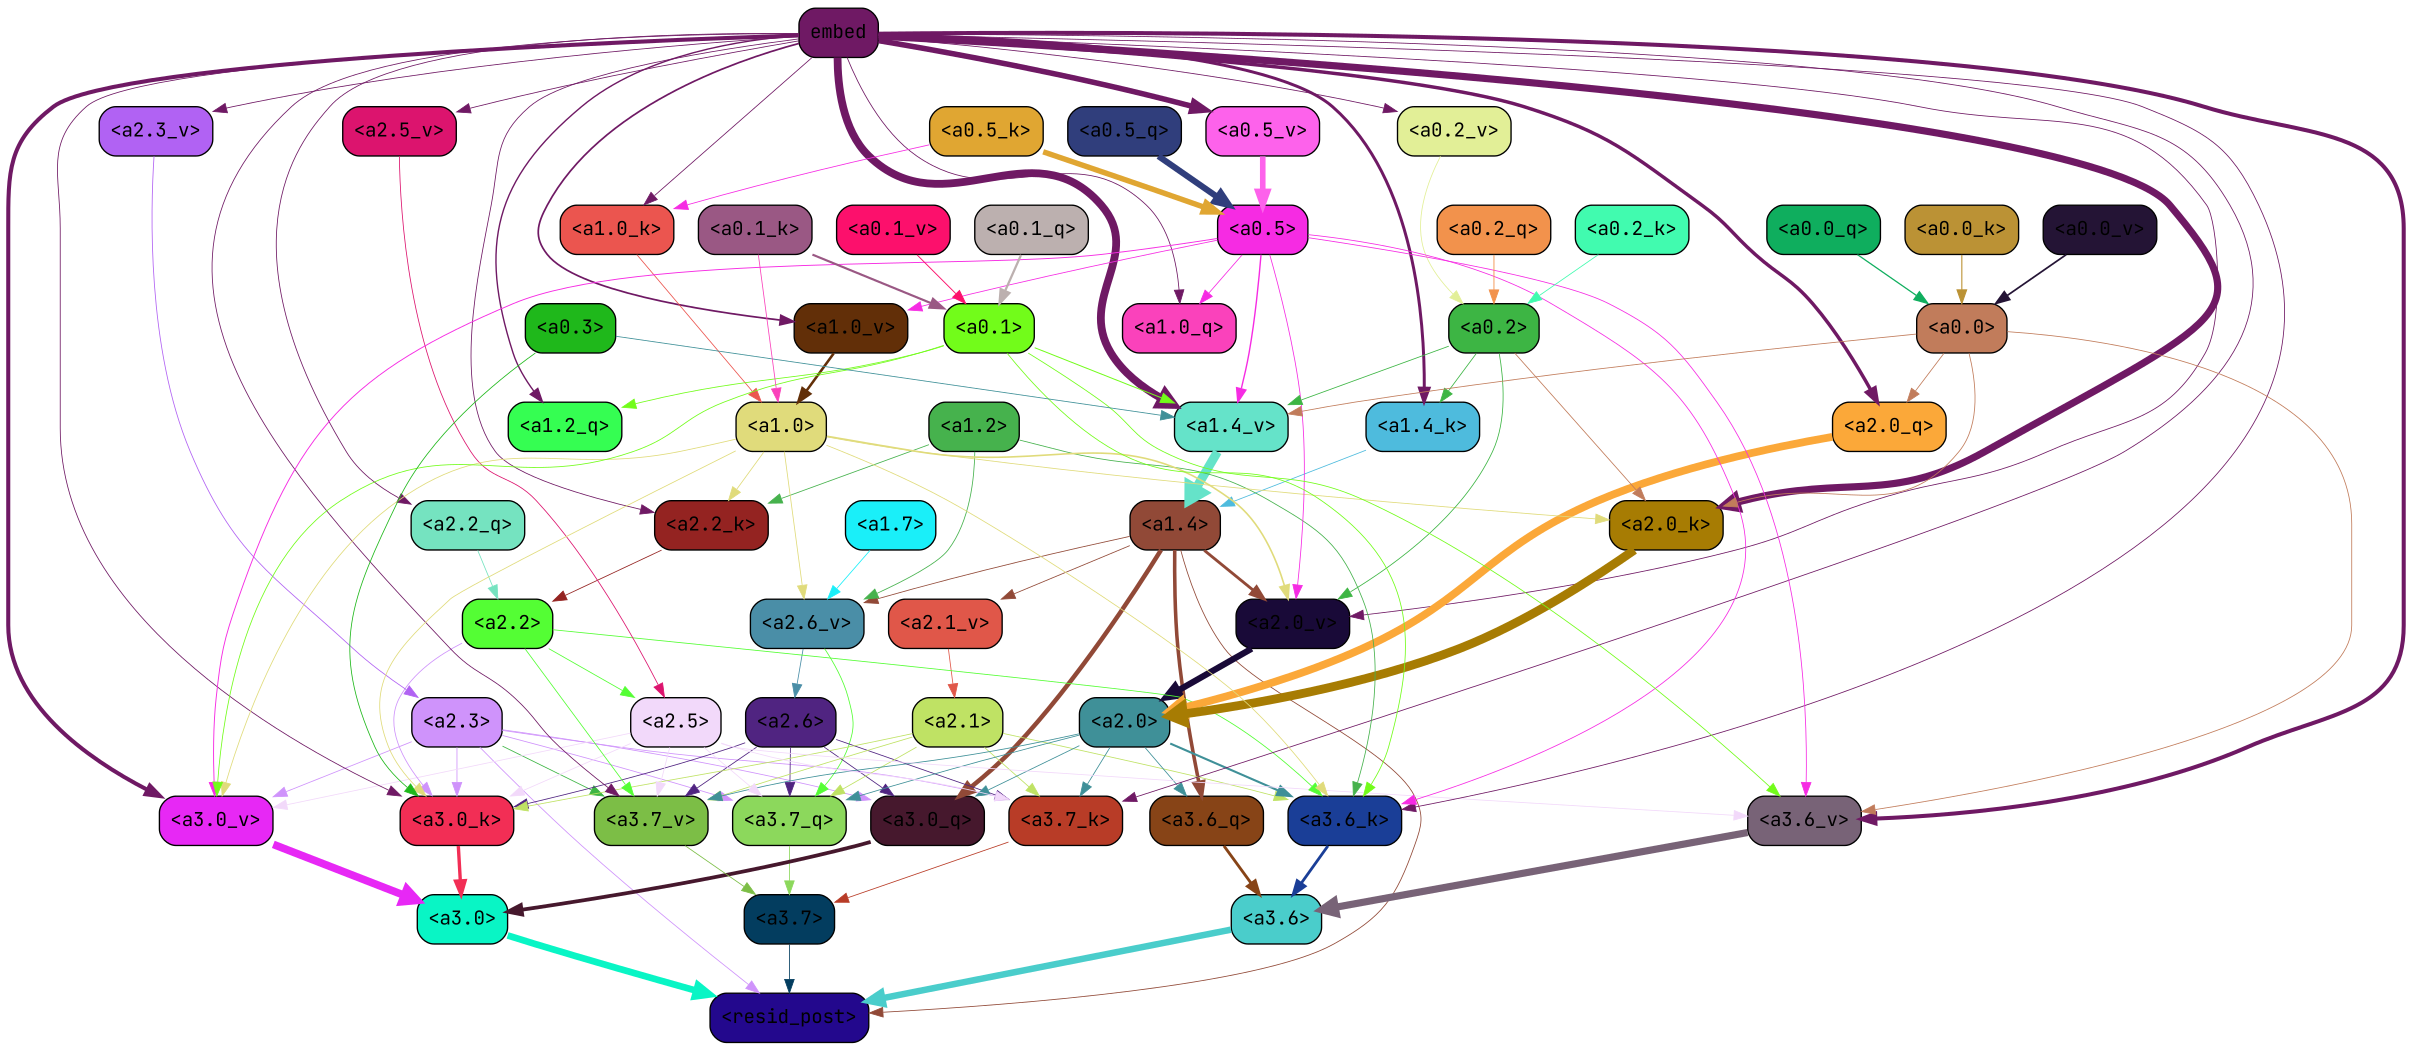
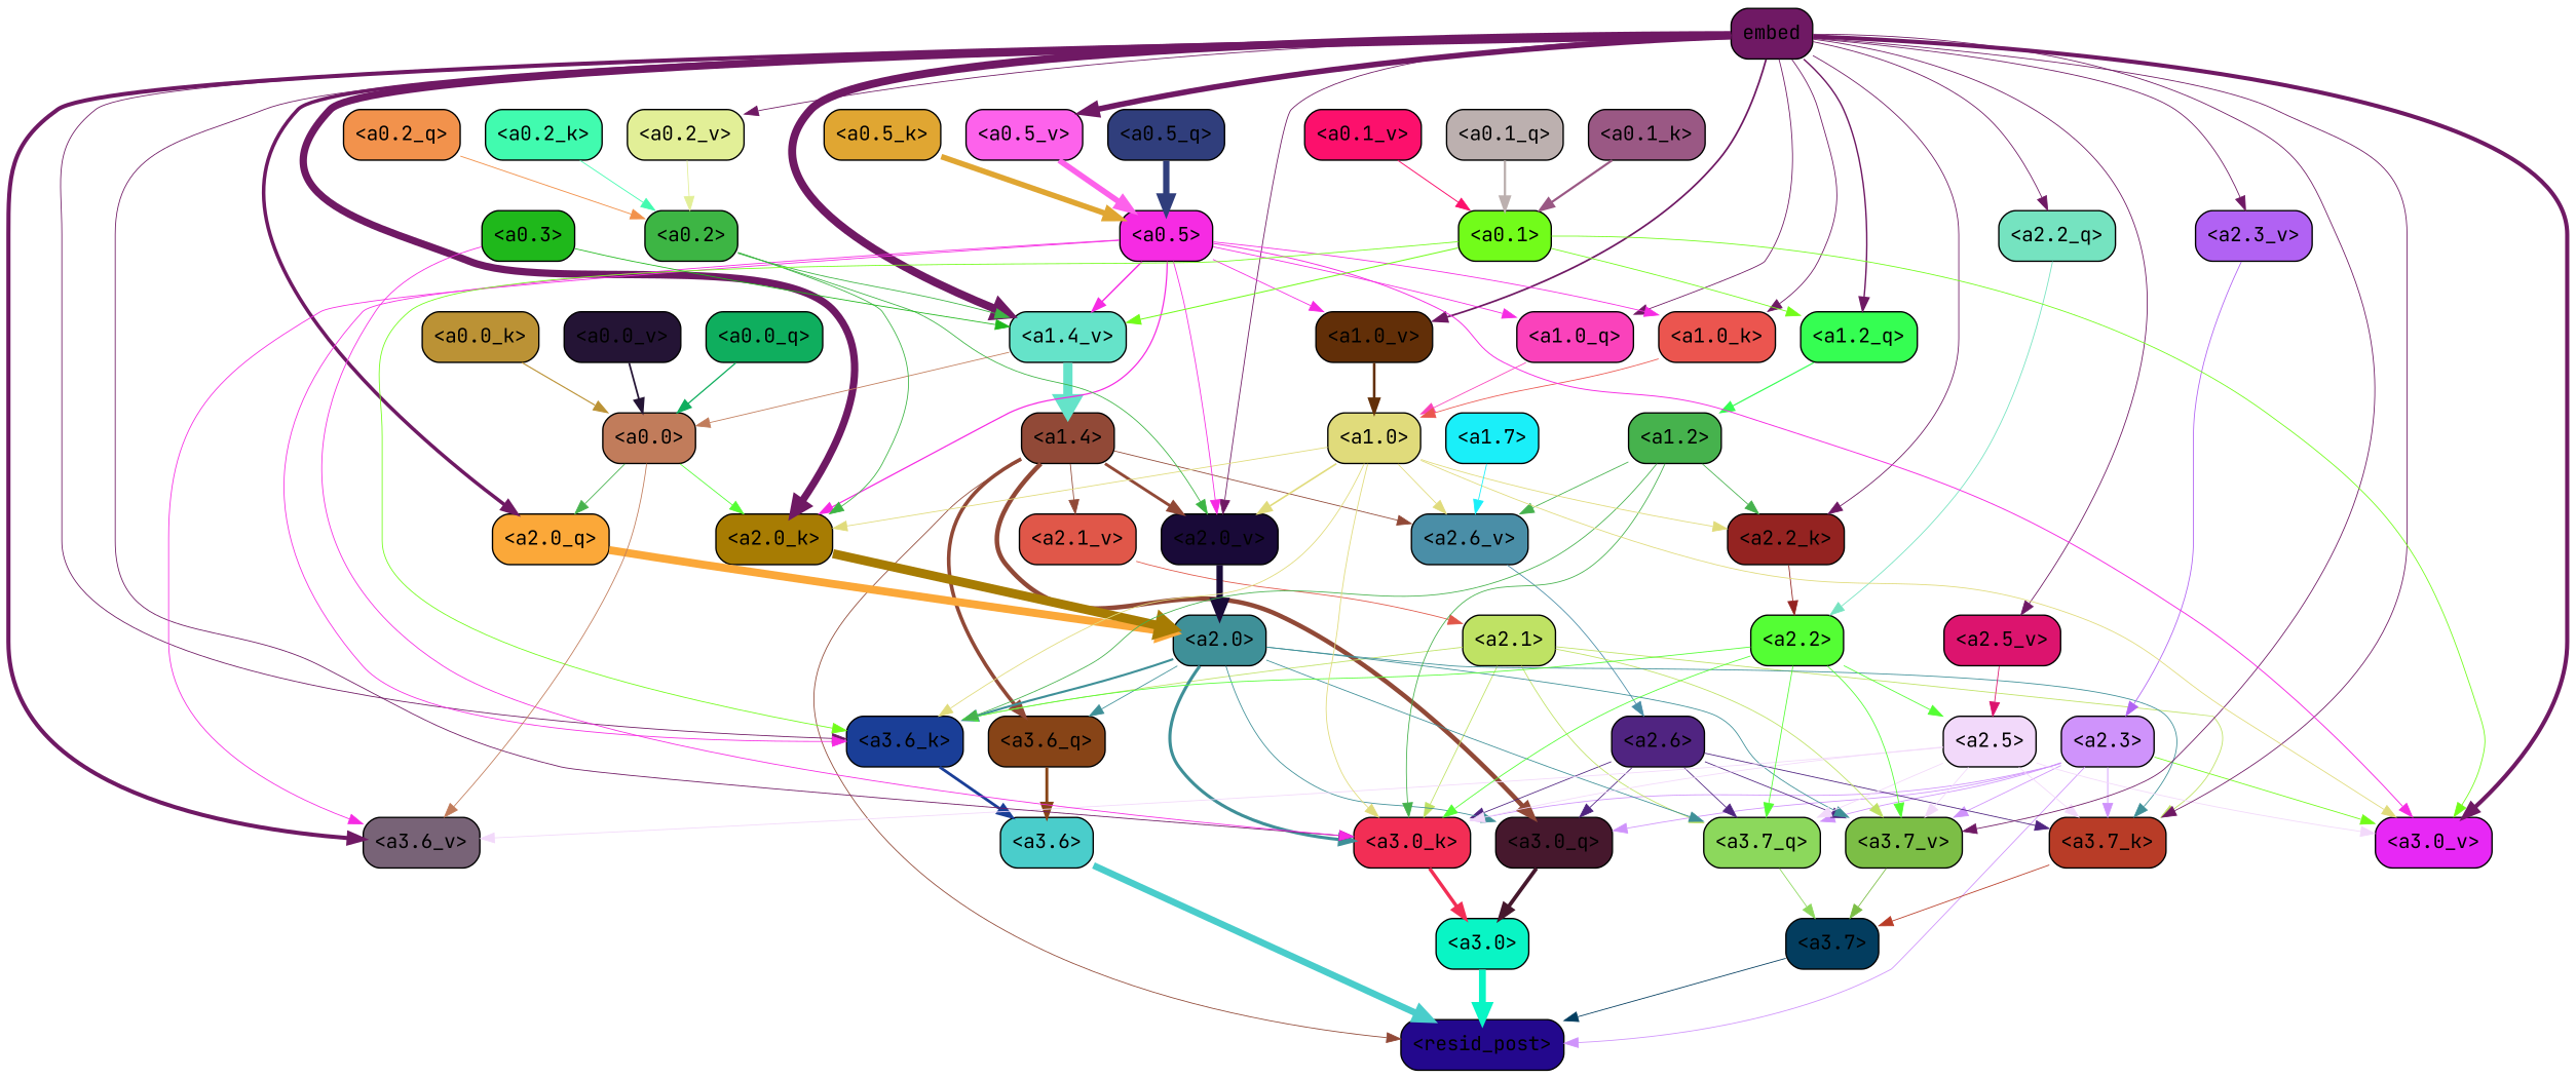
  strict digraph {
    fontname="JetBrains Mono"
    splines=true
    node [color=black fontname="JetBrains Mono" shape=box style="filled, rounded"]
    edge [color="#6f1964" fontname="JetBrains Mono" penwidth=0.6]
    "<a3.7>" [fillcolor="#033d5f"]
    "<resid_post>" [fillcolor="#23088d"]
    "<a3.6>" [fillcolor="#4acdcb"]
    "<a3.0>" [fillcolor="#09f5c5"]
    "<a2.3>" [fillcolor="#cf93fb"]
    "<a3.7_q>" [fillcolor="#8cd85c"]
    "<a3.0_q>" [fillcolor="#46182d"]
    "<a3.7_k>" [fillcolor="#b83c27"]
    "<a3.0_k>" [fillcolor="#f22e55"]
    "<a3.7_v>" [fillcolor="#7cbe46"]
    "<a3.0_v>" [fillcolor="#e728f5"]
    "<a1.4>" [fillcolor="#914937"]
    "<a3.6_q>" [fillcolor="#874417"]
    "<a2.6_v>" [fillcolor="#4a8ea7"]
    "<a2.1_v>" [fillcolor="#e05749"]
    "<a2.0_v>" [fillcolor="#190a38"]
    "<a2.6>" [fillcolor="#502481"]
    "<a2.1>" [fillcolor="#bfe264"]
    "<a2.0>" [fillcolor="#3f9098"]
    "<a3.6_k>" [fillcolor="#1a3e97"]
    "<a3.6_v>" [fillcolor="#786377"]
    "<a2.5>" [fillcolor="#f2d9fa"]
    "<a2.2>" [fillcolor="#54fe34"]
    embed [fillcolor="#6f1964"]
    "<a2.2_q>" [fillcolor="#75e3c0"]
    "<a2.0_q>" [fillcolor="#fba839"]
    "<a2.2_k>" [fillcolor="#942321"]
    "<a2.0_k>" [fillcolor="#a77c03"]
    "<a2.5_v>" [fillcolor="#dc146e"]
    "<a2.3_v>" [fillcolor="#b162f3"]
    "<a1.2_q>" [fillcolor="#35fe52"]
    "<a1.0_q>" [fillcolor="#fa42bb"]
-   "<a1.4_k>" [fillcolor="#4ebbdd"]
    "<a1.0_k>" [fillcolor="#eb554f"]
    "<a1.4_v>" [fillcolor="#65e3c9"]
    "<a1.0_v>" [fillcolor="#622f08"]
    "<a0.5_v>" [fillcolor="#fd62eb"]
    "<a0.2_v>" [fillcolor="#e2ef97"]
    "<a1.2>" [fillcolor="#46b24d"]
    "<a1.0>" [fillcolor="#e0db7b"]
    "<a0.5>" [fillcolor="#f62be3"]
    "<a0.2>" [fillcolor="#3db544"]
    "<a0.1>" [fillcolor="#72fc1a"]
    "<a0.3>" [fillcolor="#1fb81b"]
    "<a0.0>" [fillcolor="#c17c5b"]
    "<a1.7>" [fillcolor="#1aeff9"]
    "<a0.5_q>" [fillcolor="#303e7c"]
    "<a0.2_q>" [fillcolor="#f2924c"]
    "<a0.1_q>" [fillcolor="#bcb0af"]
    "<a0.0_q>" [fillcolor="#0fae5e"]
    "<a0.5_k>" [fillcolor="#e0a632"]
    "<a0.2_k>" [fillcolor="#41fbaf"]
    "<a0.1_k>" [fillcolor="#9a5884"]
    "<a0.0_k>" [fillcolor="#bb9235"]
    "<a0.1_v>" [fillcolor="#fc106c"]
    "<a0.0_v>" [fillcolor="#241435"]
    "<a3.7>" -> "<resid_post>" [color="#033d5f"]
    "<a3.6>" -> "<resid_post>" [color="#4acdcb" penwidth=4.753257989883423]
    "<a3.0>" -> "<resid_post>" [color="#09f5c5" penwidth=4.90053927898407]
    "<a2.3>" -> "<resid_post>" [color="#cf93fb"]
    "<a2.3>" -> "<a3.7_q>" [color="#cf93fb"]
    "<a2.3>" -> "<a3.0_q>" [color="#cf93fb"]
    "<a2.3>" -> "<a3.7_k>" [color="#cf93fb"]
    "<a2.3>" -> "<a3.0_k>" [color="#cf93fb"]
-   "<a2.3>" -> "<a3.7_v>" [color="#3db544"]
-   "<a2.3>" -> "<a3.0_v>" [color="#cf93fb"]
+   "<a2.3>" -> "<a3.7_v>" [color="#cf93fb"]
+   "<a2.3>" -> "<a3.0_v>" [color="#72fc1a"]
    "<a3.7_q>" -> "<a3.7>" [color="#8cd85c"]
    "<a3.0_q>" -> "<a3.0>" [color="#46182d" penwidth=2.7421876192092896]
    "<a3.7_k>" -> "<a3.7>" [color="#b83c27"]
    "<a3.0_k>" -> "<a3.0>" [color="#f22e55" penwidth=2.476402521133423]
    "<a3.7_v>" -> "<a3.7>" [color="#7cbe46"]
-   "<a3.0_v>" -> "<a3.0>" [color="#e728f5" penwidth=5.652270674705505]
    "<a1.4>" -> "<resid_post>" [color="#914937"]
    "<a1.4>" -> "<a3.0_q>" [color="#914937" penwidth=3.2779015004634857]
    "<a1.4>" -> "<a3.6_q>" [color="#914937" penwidth=2.6043437719345093]
    "<a1.4>" -> "<a2.6_v>" [color="#914937"]
    "<a1.4>" -> "<a2.1_v>" [color="#914937"]
    "<a1.4>" -> "<a2.0_v>" [color="#914937" penwidth=2.089712530374527]
    "<a3.6_q>" -> "<a3.6>" [color="#874417" penwidth=2.091020345687866]
    "<a2.6_v>" -> "<a2.6>" [color="#4a8ea7"]
    "<a2.1_v>" -> "<a2.1>" [color="#e05749"]
    "<a2.0_v>" -> "<a2.0>" [color="#190a38" penwidth=4.569358706474304]
    "<a2.6>" -> "<a3.7_q>" [color="#502481"]
    "<a2.6>" -> "<a3.0_q>" [color="#502481"]
    "<a2.6>" -> "<a3.7_k>" [color="#502481"]
    "<a2.6>" -> "<a3.0_k>" [color="#502481"]
    "<a2.6>" -> "<a3.7_v>" [color="#502481"]
    "<a2.1>" -> "<a3.7_q>" [color="#bfe264"]
    "<a2.1>" -> "<a3.7_k>" [color="#bfe264"]
    "<a2.1>" -> "<a3.0_k>" [color="#bfe264"]
    "<a2.1>" -> "<a3.7_v>" [color="#bfe264"]
    "<a2.1>" -> "<a3.6_k>" [color="#bfe264"]
    "<a2.0>" -> "<a3.7_q>" [color="#3f9098"]
    "<a2.0>" -> "<a3.0_q>" [color="#3f9098"]
    "<a2.0>" -> "<a3.7_k>" [color="#3f9098"]
+   "<a2.0>" -> "<a3.0_k>" [color="#3f9098" penwidth=2.2551413774490356]
    "<a2.0>" -> "<a3.7_v>" [color="#3f9098"]
    "<a2.0>" -> "<a3.6_q>" [color="#3f9098"]
    "<a2.0>" -> "<a3.6_k>" [color="#3f9098" penwidth=1.5290023684501648]
    "<a3.6_k>" -> "<a3.6>" [color="#1a3e97" penwidth=2.048597991466522]
-   "<a3.6_v>" -> "<a3.6>" [color="#786377" penwidth=5.2550448179244995]
    "<a2.5>" -> "<a3.7_q>" [color="#f2d9fa"]
    "<a2.5>" -> "<a3.7_k>" [color="#f2d9fa"]
    "<a2.5>" -> "<a3.0_k>" [color="#f2d9fa"]
    "<a2.5>" -> "<a3.7_v>" [color="#f2d9fa"]
    "<a2.5>" -> "<a3.0_v>" [color="#f2d9fa"]
    "<a2.5>" -> "<a3.6_v>" [color="#f2d9fa"]
-   "<a2.6_v>" -> "<a3.7_q>" [color="#54fe34"]
-   "<a2.2>" -> "<a3.0_k>" [color="#cf93fb"]
+   "<a2.2>" -> "<a3.7_q>" [color="#54fe34"]
+   "<a2.2>" -> "<a3.0_k>" [color="#54fe34"]
    "<a2.2>" -> "<a3.7_v>" [color="#54fe34"]
    "<a2.2>" -> "<a3.6_k>" [color="#54fe34"]
    "<a2.2>" -> "<a2.5>" [color="#54fe34"]
    embed -> "<a3.7_k>"
    embed -> "<a3.0_k>"
    embed -> "<a3.7_v>"
    embed -> "<a3.0_v>" [penwidth=2.972973108291626]
    embed -> "<a2.0_v>"
    embed -> "<a3.6_k>"
    embed -> "<a3.6_v>" [penwidth=2.9556376338005066]
    embed -> "<a2.2_q>"
    embed -> "<a2.0_q>" [penwidth=2.540744114667177]
    embed -> "<a2.2_k>"
    embed -> "<a2.0_k>" [penwidth=5.233989953994751]
    embed -> "<a2.5_v>"
    embed -> "<a2.3_v>"
    embed -> "<a1.2_q>" [penwidth=1.0232882499694824]
    embed -> "<a1.0_q>"
-   embed -> "<a1.4_k>" [penwidth=2.181154489517212]
    embed -> "<a1.0_k>"
    embed -> "<a1.4_v>" [penwidth=5.707561254501343]
    embed -> "<a1.0_v>" [penwidth=1.26310396194458]
    embed -> "<a0.5_v>" [penwidth=4.048895955085754]
    embed -> "<a0.2_v>"
    "<a2.2_q>" -> "<a2.2>" [color="#75e3c0"]
    "<a2.0_q>" -> "<a2.0>" [color="#fba839" penwidth=5.6763341426849365]
    "<a2.2_k>" -> "<a2.2>" [color="#942321"]
    "<a2.0_k>" -> "<a2.0>" [color="#a77c03" penwidth=6.450865745544434]
    "<a2.5_v>" -> "<a2.5>" [color="#dc146e"]
    "<a2.3_v>" -> "<a2.3>" [color="#b162f3"]
-   "<a0.1_k>" -> "<a1.0>" [color="#fa42bb"]
-   "<a1.4_k>" -> "<a1.4>" [color="#4ebbdd"]
+   "<a1.2_q>" -> "<a1.2>" [color="#35fe52" penwidth=0.8473789691925049]
+   "<a1.0_q>" -> "<a1.0>" [color="#fa42bb"]
    "<a1.0_k>" -> "<a1.0>" [color="#eb554f"]
    "<a1.4_v>" -> "<a1.4>" [color="#65e3c9" penwidth=6.609479665756226]
    "<a1.0_v>" -> "<a1.0>" [color="#622f08" penwidth=1.862385869026184]
    "<a0.5_v>" -> "<a0.5>" [color="#fd62eb" penwidth=4.101986527442932]
    "<a0.2_v>" -> "<a0.2>" [color="#e2ef97"]
+   "<a1.2>" -> "<a3.0_k>" [color="#46b24d"]
    "<a1.2>" -> "<a2.6_v>" [color="#46b24d"]
    "<a1.2>" -> "<a3.6_k>" [color="#46b24d"]
    "<a1.2>" -> "<a2.2_k>" [color="#46b24d"]
    "<a1.0>" -> "<a3.0_k>" [color="#e0db7b"]
    "<a1.0>" -> "<a3.0_v>" [color="#e0db7b"]
    "<a1.0>" -> "<a2.6_v>" [color="#e0db7b"]
    "<a1.0>" -> "<a2.0_v>" [color="#e0db7b" penwidth=1.1915444135665894]
    "<a1.0>" -> "<a3.6_k>" [color="#e0db7b"]
    "<a1.0>" -> "<a2.2_k>" [color="#e0db7b"]
    "<a1.0>" -> "<a2.0_k>" [color="#e0db7b"]
    "<a0.5>" -> "<a3.0_v>" [color="#f62be3" penwidth=0.6790935099124908]
    "<a0.5>" -> "<a2.0_v>" [color="#f62be3"]
    "<a0.5>" -> "<a3.6_k>" [color="#f62be3"]
    "<a0.5>" -> "<a3.6_v>" [color="#f62be3"]
+   "<a0.5>" -> "<a2.0_k>" [color="#f62be3" penwidth=0.8868831396102905]
    "<a0.5>" -> "<a1.0_q>" [color="#f62be3"]
-   "<a0.5_k>" -> "<a1.0_k>" [color="#f62be3"]
+   "<a0.5>" -> "<a1.0_k>" [color="#f62be3"]
    "<a0.5>" -> "<a1.4_v>" [color="#f62be3" penwidth=1.0242966413497925]
    "<a0.5>" -> "<a1.0_v>" [color="#f62be3"]
    "<a0.2>" -> "<a2.0_v>" [color="#3db544"]
-   "<a0.2>" -> "<a2.0_k>" [color="#c17c5b"]
-   "<a0.2>" -> "<a1.4_k>" [color="#3db544"]
+   "<a0.2>" -> "<a2.0_k>" [color="#3db544"]
    "<a0.2>" -> "<a1.4_v>" [color="#3db544"]
    "<a0.1>" -> "<a3.0_v>" [color="#72fc1a"]
    "<a0.1>" -> "<a3.6_k>" [color="#72fc1a"]
-   "<a0.1>" -> "<a3.6_v>" [color="#72fc1a"]
    "<a0.1>" -> "<a1.2_q>" [color="#72fc1a"]
    "<a0.1>" -> "<a1.4_v>" [color="#72fc1a" penwidth=0.7291159629821777]
-   "<a0.3>" -> "<a3.0_k>" [color="#1fb81b"]
-   "<a0.3>" -> "<a1.4_v>" [color="#3f9098"]
+   "<a0.3>" -> "<a3.0_k>" [color="#f62be3"]
+   "<a0.3>" -> "<a1.4_v>" [color="#1fb81b"]
    "<a0.0>" -> "<a3.6_v>" [color="#c17c5b"]
-   "<a0.0>" -> "<a2.0_q>" [color="#c17c5b"]
-   "<a0.0>" -> "<a2.0_k>" [color="#c17c5b"]
-   "<a0.0>" -> "<a1.4_v>" [color="#c17c5b"]
+   "<a0.0>" -> "<a2.0_q>" [color="#46b24d"]
+   "<a0.0>" -> "<a2.0_k>" [color="#54fe34"]
+   "<a1.4_v>" -> "<a0.0>" [color="#c17c5b"]
    "<a1.7>" -> "<a2.6_v>" [color="#1aeff9"]
    "<a0.5_q>" -> "<a0.5>" [color="#303e7c" penwidth=4.525571644306183]
    "<a0.2_q>" -> "<a0.2>" [color="#f2924c" penwidth=0.650632381439209]
    "<a0.1_q>" -> "<a0.1>" [color="#bcb0af" penwidth=1.6614570617675781]
    "<a0.0_q>" -> "<a0.0>" [color="#0fae5e" penwidth=0.9274430274963379]
    "<a0.5_k>" -> "<a0.5>" [color="#e0a632" penwidth=3.994816780090332]
    "<a0.2_k>" -> "<a0.2>" [color="#41fbaf"]
    "<a0.1_k>" -> "<a0.1>" [color="#9a5884" penwidth=1.5859735012054443]
    "<a0.0_k>" -> "<a0.0>" [color="#bb9235" penwidth=0.8134422302246094]
    "<a0.1_v>" -> "<a0.1>" [color="#fc106c" penwidth=0.6931805610656738]
    "<a0.0_v>" -> "<a0.0>" [color="#241435" penwidth=1.2705905437469482]
  }
